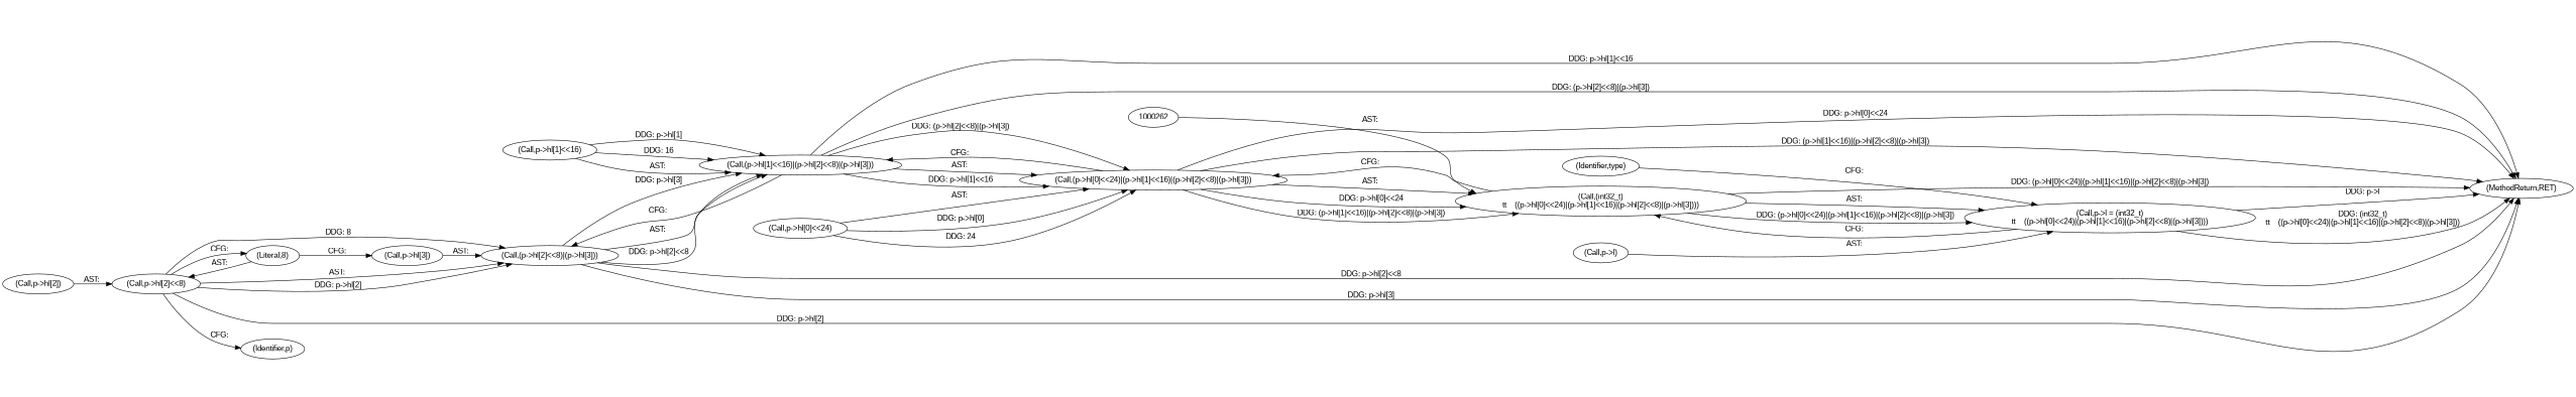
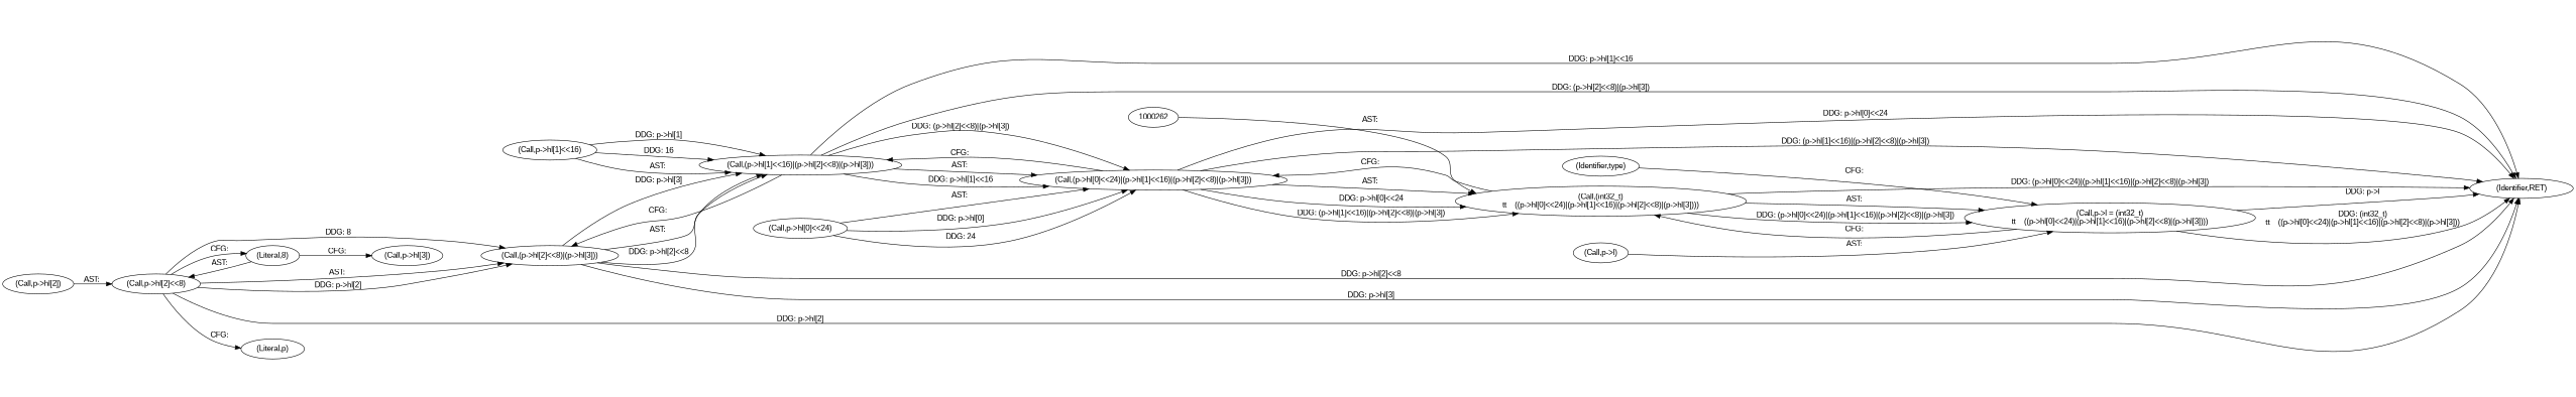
  digraph {
    fontname="Liberation Sans"
    rankdir=LR
    node [fontname="Liberation Sans"]
    edge [fontname="Liberation Sans"]
    n1 [label="(Call,(p->hl[2]<<8)|(p->hl[3]))"]
    n2 [label="(Call,(p->hl[1]<<16)|(p->hl[2]<<8)|(p->hl[3]))"]
-   n3 [label="(MethodReturn,RET)"]
+   n3 [label="(Identifier,RET)"]
    n4 [label="(Call,(p->hl[0]<<24)|(p->hl[1]<<16)|(p->hl[2]<<8)|(p->hl[3]))"]
    n5 [label="(Call,p->hl[3])"]
    n6 [label="(Call,p->hl[2]<<8)"]
    n7 [label="(Literal,8)"]
-   n8 [label="(Identifier,p)"]
+   n8 [label="(Literal,p)"]
    n9 [label="(Call,(int32_t)\n\t\t    ((p->hl[0]<<24)|(p->hl[1]<<16)|(p->hl[2]<<8)|(p->hl[3])))"]
    n10 [label="(Call,p->l = (int32_t)\n\t\t    ((p->hl[0]<<24)|(p->hl[1]<<16)|(p->hl[2]<<8)|(p->hl[3])))"]
    n11 [label="(Identifier,type)"]
    n12 [label="(Call,p->l)"]
    n13 [label="(Call,p->hl[1]<<16)"]
    n14 [label="(Call,p->hl[2])"]
    n15 [label="(Call,p->hl[0]<<24)"]
    1000262
    n1 -> n2 [label="AST: "]
    n1 -> n2 [label="DDG: p->hl[2]<<8"]
    n1 -> n2 [label="DDG: p->hl[3]"]
    n1 -> n3 [label="DDG: p->hl[2]<<8"]
    n1 -> n3 [label="DDG: p->hl[3]"]
    n2 -> n1 [label="CFG: "]
    n2 -> n3 [label="DDG: p->hl[1]<<16"]
    n2 -> n3 [label="DDG: (p->hl[2]<<8)|(p->hl[3])"]
    n2 -> n4 [label="AST: "]
    n2 -> n4 [label="DDG: p->hl[1]<<16"]
    n2 -> n4 [label="DDG: (p->hl[2]<<8)|(p->hl[3])"]
    n4 -> n2 [label="CFG: "]
    n4 -> n3 [label="DDG: p->hl[0]<<24"]
    n4 -> n3 [label="DDG: (p->hl[1]<<16)|(p->hl[2]<<8)|(p->hl[3])"]
    n4 -> n9 [label="AST: "]
    n4 -> n9 [label="DDG: p->hl[0]<<24"]
    n4 -> n9 [label="DDG: (p->hl[1]<<16)|(p->hl[2]<<8)|(p->hl[3])"]
-   n5 -> n1 [label="AST: "]
    n6 -> n1 [label="AST: "]
    n6 -> n1 [label="DDG: p->hl[2]"]
    n6 -> n1 [label="DDG: 8"]
    n6 -> n3 [label="DDG: p->hl[2]"]
    n6 -> n7 [label="CFG: "]
    n6 -> n8 [label="CFG: "]
    n7 -> n5 [label="CFG: "]
    n7 -> n6 [label="AST: "]
    n9 -> n3 [label="DDG: (p->hl[0]<<24)|(p->hl[1]<<16)|(p->hl[2]<<8)|(p->hl[3])"]
    n9 -> n4 [label="CFG: "]
    n9 -> n10 [label="AST: "]
    n9 -> n10 [label="DDG: (p->hl[0]<<24)|(p->hl[1]<<16)|(p->hl[2]<<8)|(p->hl[3])"]
    n10 -> n3 [label="DDG: p->l"]
    n10 -> n3 [label="DDG: (int32_t)\n\t\t    ((p->hl[0]<<24)|(p->hl[1]<<16)|(p->hl[2]<<8)|(p->hl[3]))"]
    n10 -> n9 [label="CFG: "]
    n11 -> n10 [label="CFG: "]
    n12 -> n10 [label="AST: "]
    n13 -> n2 [label="AST: "]
    n13 -> n2 [label="DDG: p->hl[1]"]
    n13 -> n2 [label="DDG: 16"]
    n14 -> n6 [label="AST: "]
    n15 -> n4 [label="AST: "]
    n15 -> n4 [label="DDG: p->hl[0]"]
    n15 -> n4 [label="DDG: 24"]
    1000262 -> n9 [label="AST: "]
  }
